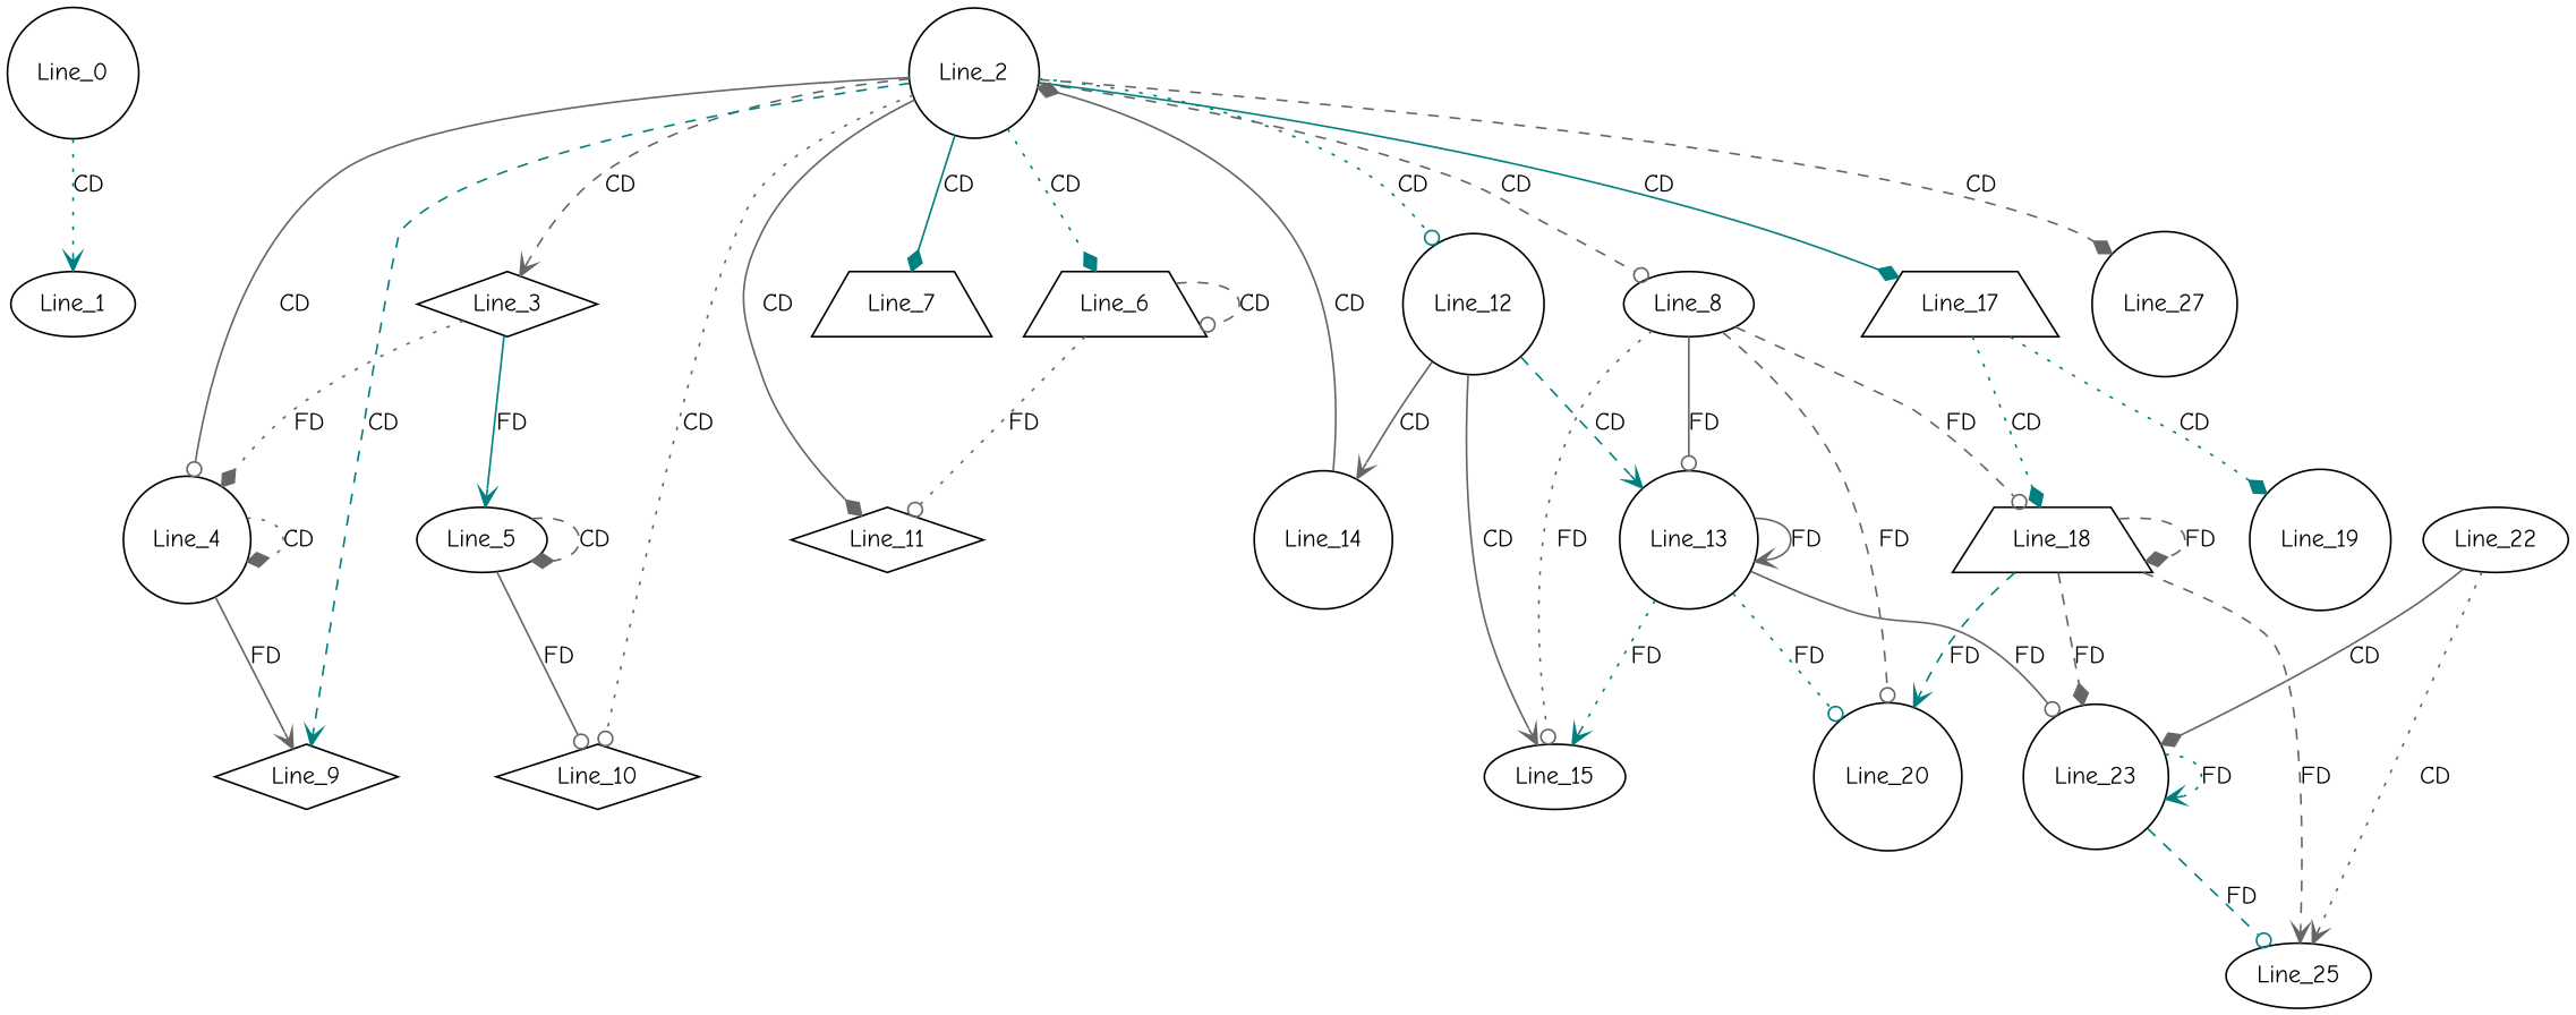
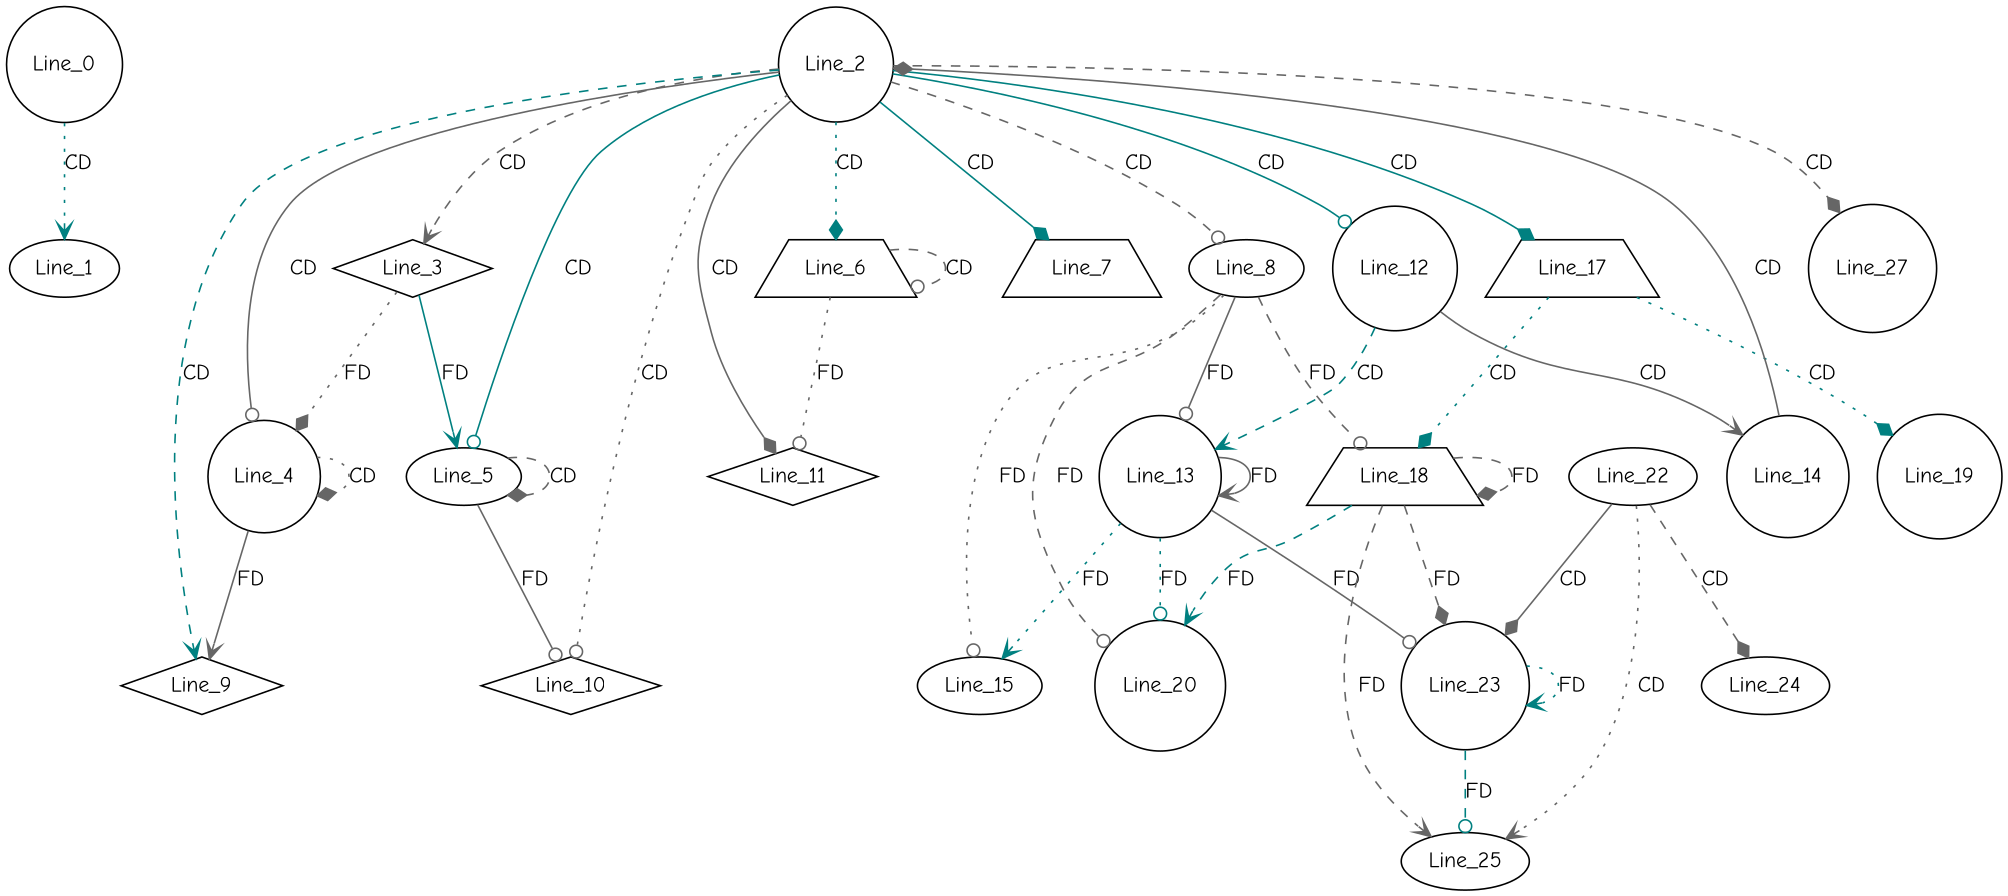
  digraph {
    fontname="Comic Neue"
    node [fontname="Comic Neue" shape=circle]
    edge [arrowhead=diamond color=gray40 fontname="Comic Neue" style=solid]
    Line_1 [shape=ellipse]
    Line_0
    Line_3 [shape=diamond]
    Line_2
    Line_4
    Line_5 [shape=ellipse]
    Line_6 [shape=trapezium]
    Line_7 [shape=trapezium]
    Line_8 [shape=ellipse]
    Line_9 [shape=diamond]
    Line_10 [shape=diamond]
    Line_11 [shape=diamond]
    Line_12
    Line_17 [shape=trapezium]
    Line_27
    Line_13
    Line_15 [shape=ellipse]
    Line_18 [shape=trapezium]
    Line_20
    Line_14
    Line_19
    Line_23
    Line_25 [shape=ellipse]
    Line_22 [shape=ellipse]
+   Line_24 [shape=ellipse]
    Line_0 -> Line_1 [arrowhead=vee color=teal label=CD style=dotted]
    Line_3 -> Line_4 [label=FD style=dotted]
    Line_3 -> Line_5 [arrowhead=vee color=teal label=FD]
    Line_2 -> Line_3 [arrowhead=vee label=CD style=dashed]
    Line_2 -> Line_4 [arrowhead=odot label=CD]
+   Line_2 -> Line_5 [arrowhead=odot color=teal label=CD]
    Line_2 -> Line_6 [color=teal label=CD style=dotted]
    Line_2 -> Line_7 [color=teal label=CD]
    Line_2 -> Line_8 [arrowhead=odot label=CD style=dashed]
    Line_2 -> Line_9 [arrowhead=vee color=teal label=CD style=dashed]
    Line_2 -> Line_10 [arrowhead=odot label=CD style=dotted]
    Line_2 -> Line_11 [label=CD]
-   Line_2 -> Line_12 [arrowhead=odot color=teal label=CD style=dotted]
+   Line_2 -> Line_12 [arrowhead=odot color=teal label=CD]
    Line_2 -> Line_17 [color=teal label=CD]
    Line_2 -> Line_27 [label=CD style=dashed]
    Line_4 -> Line_4 [label=CD style=dotted]
    Line_4 -> Line_9 [arrowhead=vee label=FD]
    Line_5 -> Line_5 [label=CD style=dashed]
    Line_5 -> Line_10 [arrowhead=odot label=FD]
    Line_6 -> Line_6 [arrowhead=odot label=CD style=dashed]
    Line_6 -> Line_11 [arrowhead=odot label=FD style=dotted]
    Line_8 -> Line_13 [arrowhead=odot label=FD]
    Line_8 -> Line_15 [arrowhead=odot label=FD style=dotted]
    Line_8 -> Line_18 [arrowhead=odot label=FD style=dashed]
    Line_8 -> Line_20 [arrowhead=odot label=FD style=dashed]
    Line_12 -> Line_13 [arrowhead=vee color=teal label=CD style=dashed]
-   Line_12 -> Line_15 [arrowhead=vee label=CD]
    Line_12 -> Line_14 [arrowhead=vee label=CD]
    Line_17 -> Line_18 [color=teal label=CD style=dotted]
    Line_17 -> Line_19 [color=teal label=CD style=dotted]
    Line_13 -> Line_13 [arrowhead=vee label=FD]
    Line_13 -> Line_15 [arrowhead=vee color=teal label=FD style=dotted]
    Line_13 -> Line_20 [arrowhead=odot color=teal label=FD style=dotted]
    Line_13 -> Line_23 [arrowhead=odot label=FD]
    Line_18 -> Line_18 [label=FD style=dashed]
    Line_18 -> Line_20 [arrowhead=vee color=teal label=FD style=dashed]
    Line_18 -> Line_23 [label=FD style=dashed]
    Line_18 -> Line_25 [arrowhead=vee label=FD style=dashed]
    Line_14 -> Line_2 [label=CD]
    Line_23 -> Line_23 [arrowhead=vee color=teal label=FD style=dotted]
    Line_23 -> Line_25 [arrowhead=odot color=teal label=FD style=dashed]
    Line_22 -> Line_23 [label=CD]
    Line_22 -> Line_25 [arrowhead=vee label=CD style=dotted]
+   Line_22 -> Line_24 [label=CD style=dashed]
  }
